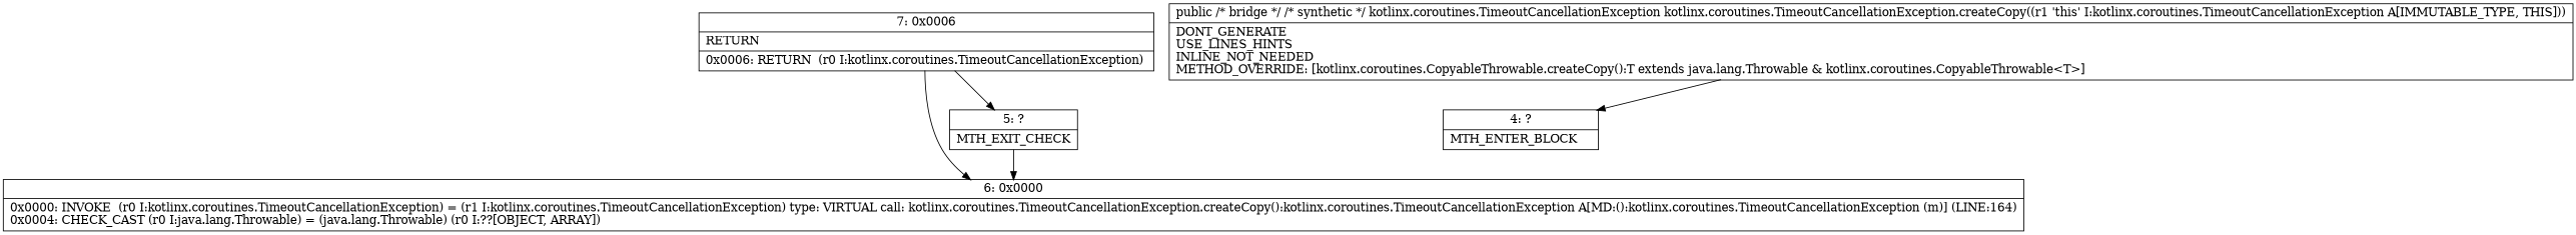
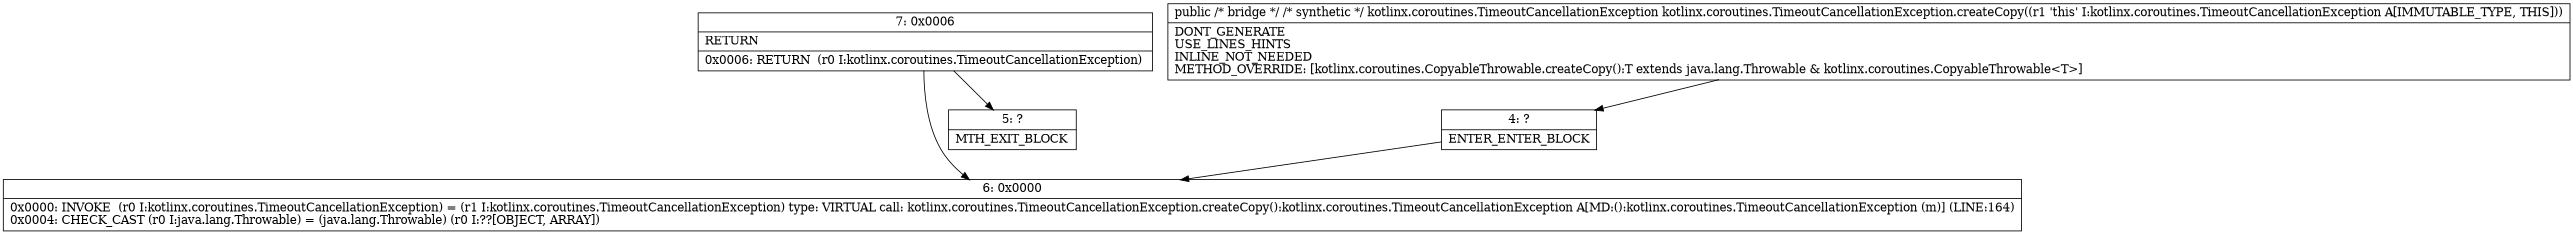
  digraph {
    node [shape=record]
-   n1 [label="{4\:\ ?|MTH_ENTER_BLOCK\l}"]
+   n1 [label="{4\:\ ?|ENTER_ENTER_BLOCK\l}"]
    n2 [label="{6\:\ 0x0000|0x0000: INVOKE  (r0 I:kotlinx.coroutines.TimeoutCancellationException) = (r1 I:kotlinx.coroutines.TimeoutCancellationException) type: VIRTUAL call: kotlinx.coroutines.TimeoutCancellationException.createCopy():kotlinx.coroutines.TimeoutCancellationException A[MD:():kotlinx.coroutines.TimeoutCancellationException (m)] (LINE:164)\l0x0004: CHECK_CAST (r0 I:java.lang.Throwable) = (java.lang.Throwable) (r0 I:??[OBJECT, ARRAY]) \l}"]
    n3 [label="{7\:\ 0x0006|RETURN\l|0x0006: RETURN  (r0 I:kotlinx.coroutines.TimeoutCancellationException) \l}"]
-   n4 [label="{5\:\ ?|MTH_EXIT_CHECK\l}"]
+   n4 [label="{5\:\ ?|MTH_EXIT_BLOCK\l}"]
    n5 [label="{public \/* bridge *\/ \/* synthetic *\/ kotlinx.coroutines.TimeoutCancellationException kotlinx.coroutines.TimeoutCancellationException.createCopy((r1 'this' I:kotlinx.coroutines.TimeoutCancellationException A[IMMUTABLE_TYPE, THIS]))  | DONT_GENERATE\lUSE_LINES_HINTS\lINLINE_NOT_NEEDED\lMETHOD_OVERRIDE: [kotlinx.coroutines.CopyableThrowable.createCopy():T extends java.lang.Throwable & kotlinx.coroutines.CopyableThrowable\<T\>]\l}"]
-   n4 -> n2
+   n1 -> n2
    n3 -> n2
    n3 -> n4
    n5 -> n1
  }
